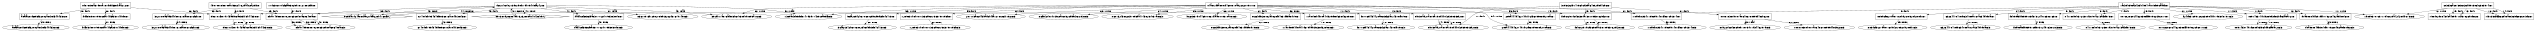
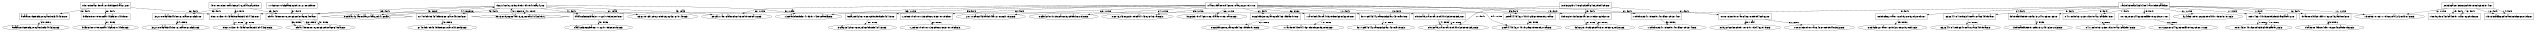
  digraph {
    engine=neato
    fixedsize=false
    fontsize=10
    nodesep=0.3
    rankdir=TB
    ranksep=0
    splines=true
    node [node_type=Process shape=box]
    "'1acb9b59ea3435b4e947a075f09caabf_P'"
    "'0e9145374d1fc889b3fecf7fb6fa9a72_P'"
    "'f8b9ea5fde5991c9f573124b1638c165_P'"
    "'95c101f307d743a5bc8ae35f15b44338_P'"
    "'0411e8b0b372c501b3197a213af3f975_P'"
    "'6326447e41ef06340eea167ac34bbd8a_P'"
    "'1b8993707c57179bc619a4242edf7c75_F3'" [node_type=file shape=ellipse]
    "'007ce2860c446283e8ffb979c2cb6017_P'"
    "'f24d551c9972e2c38904fd77d83d8197_F3'" [node_type=file shape=ellipse]
    "'d0a9e884dfc91bfb7752c8452a9f80d6_P'"
    "'885dcf5c27dae7160bd2c7e520b20ef1_P'"
    "'0e9145374d1fc889b3fecf7fb6fa9a72_F3'" [node_type=File shape=ellipse]
    "'f8b9ea5fde5991c9f573124b1638c165_F3'" [node_type=File shape=ellipse]
    "'95c101f307d743a5bc8ae35f15b44338_F3'" [node_type=File shape=ellipse]
    "'0411e8b0b372c501b3197a213af3f975_F3'" [node_type=File shape=ellipse]
    "'6326447e41ef06340eea167ac34bbd8a_F3'" [node_type=File shape=ellipse]
    "'007ce2860c446283e8ffb979c2cb6017_F3'" [node_type=File shape=ellipse]
    "'d0a9e884dfc91bfb7752c8452a9f80d6_F3'" [node_type=File shape=ellipse]
    "'885dcf5c27dae7160bd2c7e520b20ef1_F3'" [node_type=File shape=ellipse]
    "'c03536ace73e3cc3cbb915e6b2383974_P'"
    "'758d02d8843d8a4e9d71ca57e26d0fe6_P'"
    "'7fe1356aff3669b8ae0369f6e66073fc_P'"
    "'0de7ec98a37de0a1e7f0bf63ef1aa212_P'"
    "'aeaface7f6e93f32082a8cbef34b433c_P'"
    "'f7ff8515007998c8fa74f6a35014f0f0_P'"
    "'aeaface7f6e93f32082a8cbef34b433c_F3'" [node_type=File shape=ellipse]
    "'f7ff8515007998c8fa74f6a35014f0f0_F3'" [node_type=File shape=ellipse]
    "'49070e1e5e70ea1536c4762ba468a29f_P'"
    "'3c2187ea3ab3f4d8e1618fa8061cf6f1_P'"
    "'ef0a7495e8887e2e063ced80a6e640ea_P'"
    "'3c2187ea3ab3f4d8e1618fa8061cf6f1_F3'" [node_type=File shape=ellipse]
    "'ef0a7495e8887e2e063ced80a6e640ea_F3'" [node_type=File shape=ellipse]
    "'17dc30c07dcf6fa93825d1e1218ec9fd_P'"
    "'dc611bcd0213d61bef17db75475fa242_P'"
    "'997380d286ee4ad73232e89a040438bb_S'" [node_type=Socket shape=diamond]
    "'9c9fda1d24a88caac21afa22eb4168ff_S'" [node_type=Socket shape=diamond]
    "'6740def7954549f5056816a1e4f13ed3_P'"
    "'daf4cef3e36f9a83777c2d77953e30de_P'"
    "'39cdb11a876af983b67b389bd0895a1c_F3'" [node_type=file shape=ellipse]
    "'1389acbf05f8f8147d3d77439cea99ff_F3'" [node_type=file shape=ellipse]
    "'83610913f72502785bc52c2d3167b149_F3'" [node_type=file shape=ellipse]
    "'6740def7954549f5056816a1e4f13ed3_F3'" [node_type=File shape=ellipse]
    "'daf4cef3e36f9a83777c2d77953e30de_F3'" [node_type=File shape=ellipse]
    "'04a8c1fdae0e1f4680810ab226207517_P'"
    "'2e9a444d46274d1f72f56099e8eb27ea_F3'" [node_type=File shape=ellipse]
    "'2e9a444d46274d1f72f56099e8eb27ea_P'"
    "'18d9f169341195c9b1481ffec7cbc574_P'"
    "'5cfa2c542b67068025b6d9fc5f84c413_P'"
    "'12e9831b8b7871336d9cc7565790193f_P'"
    "'207103ae2d43badcb4fa7278c86f1152_F3'" [node_type=file shape=ellipse]
    "'86fbd2d01d1cb68a0c852cb5acb6c193_F3'" [node_type=file shape=ellipse]
    "'060132438626b7093ba4743e257b37ae_F3'" [node_type=file shape=ellipse]
    "'b66c557b0446570e61f4aa007e510a0e_F3'" [node_type=file shape=ellipse]
    "'ecc6bfdc3e082abe2efb4e31fd5a8d19_P'"
    "'11a0deeb4f00a47f679feed638d32898_P'"
    "'f87769f454420a9cc5f23ac1437efb19_P'"
    "'eb030ab27a809a198d4f7d2939e5c5b2_P'"
    "'f8bc0291dcd365eda138109537629f20_P'"
    "'18d9f169341195c9b1481ffec7cbc574_F3'" [node_type=File shape=ellipse]
    "'5cfa2c542b67068025b6d9fc5f84c413_F3'" [node_type=File shape=ellipse]
    "'12e9831b8b7871336d9cc7565790193f_F3'" [node_type=File shape=ellipse]
    "'ecc6bfdc3e082abe2efb4e31fd5a8d19_F3'" [node_type=File shape=ellipse]
-   "'11a0deeb4f00a47f679feed638d32898_F3'" [node_type=File shape=ellipse label="'11a0deeb4f00a47f679badcb638d32898_F3'"]
+   "'11a0deeb4f00a47f679feed638d32898_F3'" [node_type=File shape=ellipse]
    "'f87769f454420a9cc5f23ac1437efb19_F3'" [node_type=File shape=ellipse]
    "'eb030ab27a809a198d4f7d2939e5c5b2_F3'" [node_type=File shape=ellipse]
    "'f8bc0291dcd365eda138109537629f20_F3'" [node_type=File shape=ellipse]
    "'3193c32f914756bcd3da64e92b5d4cb6_P'"
    "'00081e380b007a06486788999f48cb62_P'"
    "'00081e380b007a06486788999f48cb62_F3'" [node_type=File shape=ellipse]
    "'80b22dccd3e6ded11e75d11d3446297d_F3'" [node_type=file shape=ellipse]
    "'1acb9b59ea3435b4e947a075f09caabf_P'" -> "'0e9145374d1fc889b3fecf7fb6fa9a72_P'" [label="1: fork"]
    "'1acb9b59ea3435b4e947a075f09caabf_P'" -> "'0e9145374d1fc889b3fecf7fb6fa9a72_P'" [label="17: fork"]
    "'1acb9b59ea3435b4e947a075f09caabf_P'" -> "'f8b9ea5fde5991c9f573124b1638c165_P'" [label="3: fork"]
    "'1acb9b59ea3435b4e947a075f09caabf_P'" -> "'95c101f307d743a5bc8ae35f15b44338_P'" [label="5: fork"]
    "'1acb9b59ea3435b4e947a075f09caabf_P'" -> "'0411e8b0b372c501b3197a213af3f975_P'" [label="7: fork"]
    "'1acb9b59ea3435b4e947a075f09caabf_P'" -> "'6326447e41ef06340eea167ac34bbd8a_P'" [label="9: fork"]
    "'1acb9b59ea3435b4e947a075f09caabf_P'" -> "'1b8993707c57179bc619a4242edf7c75_F3'" [label="11: write"]
    "'1acb9b59ea3435b4e947a075f09caabf_P'" -> "'007ce2860c446283e8ffb979c2cb6017_P'" [label="19: fork"]
    "'1acb9b59ea3435b4e947a075f09caabf_P'" -> "'f24d551c9972e2c38904fd77d83d8197_F3'" [label="21: write"]
    "'1acb9b59ea3435b4e947a075f09caabf_P'" -> "'d0a9e884dfc91bfb7752c8452a9f80d6_P'" [label="22: fork"]
    "'1acb9b59ea3435b4e947a075f09caabf_P'" -> "'885dcf5c27dae7160bd2c7e520b20ef1_P'" [label="24: fork"]
    "'0e9145374d1fc889b3fecf7fb6fa9a72_P'" -> "'0e9145374d1fc889b3fecf7fb6fa9a72_F3'" [label="2: exec"]
    "'0e9145374d1fc889b3fecf7fb6fa9a72_P'" -> "'0e9145374d1fc889b3fecf7fb6fa9a72_F3'" [label="18: exec"]
    "'f8b9ea5fde5991c9f573124b1638c165_P'" -> "'f8b9ea5fde5991c9f573124b1638c165_F3'" [label="4: exec"]
    "'95c101f307d743a5bc8ae35f15b44338_P'" -> "'95c101f307d743a5bc8ae35f15b44338_F3'" [label="6: exec"]
    "'95c101f307d743a5bc8ae35f15b44338_P'" -> "'95c101f307d743a5bc8ae35f15b44338_F3'" [label="27: exec"]
    "'0411e8b0b372c501b3197a213af3f975_P'" -> "'0411e8b0b372c501b3197a213af3f975_F3'" [label="8: exec"]
    "'6326447e41ef06340eea167ac34bbd8a_P'" -> "'6326447e41ef06340eea167ac34bbd8a_F3'" [label="10: exec"]
    "'007ce2860c446283e8ffb979c2cb6017_P'" -> "'007ce2860c446283e8ffb979c2cb6017_F3'" [label="20: exec"]
    "'d0a9e884dfc91bfb7752c8452a9f80d6_P'" -> "'d0a9e884dfc91bfb7752c8452a9f80d6_F3'" [label="23: exec"]
    "'885dcf5c27dae7160bd2c7e520b20ef1_P'" -> "'885dcf5c27dae7160bd2c7e520b20ef1_F3'" [label="25: exec"]
    "'c03536ace73e3cc3cbb915e6b2383974_P'" -> "'1b8993707c57179bc619a4242edf7c75_F3'" [label="12: write"]
    "'c03536ace73e3cc3cbb915e6b2383974_P'" -> "'758d02d8843d8a4e9d71ca57e26d0fe6_P'" [label="13: fork"]
    "'c03536ace73e3cc3cbb915e6b2383974_P'" -> "'758d02d8843d8a4e9d71ca57e26d0fe6_P'" [label="15: fork"]
    "'c03536ace73e3cc3cbb915e6b2383974_P'" -> "'7fe1356aff3669b8ae0369f6e66073fc_P'" [label="14: fork"]
    "'c03536ace73e3cc3cbb915e6b2383974_P'" -> "'7fe1356aff3669b8ae0369f6e66073fc_P'" [label="16: fork"]
    "'0de7ec98a37de0a1e7f0bf63ef1aa212_P'" -> "'95c101f307d743a5bc8ae35f15b44338_P'" [label="26: fork"]
    "'0de7ec98a37de0a1e7f0bf63ef1aa212_P'" -> "'aeaface7f6e93f32082a8cbef34b433c_P'" [label="28: fork"]
    "'0de7ec98a37de0a1e7f0bf63ef1aa212_P'" -> "'f7ff8515007998c8fa74f6a35014f0f0_P'" [label="30: fork"]
    "'aeaface7f6e93f32082a8cbef34b433c_P'" -> "'aeaface7f6e93f32082a8cbef34b433c_F3'" [label="29: exec"]
    "'f7ff8515007998c8fa74f6a35014f0f0_P'" -> "'f7ff8515007998c8fa74f6a35014f0f0_F3'" [label="31: exec"]
    "'49070e1e5e70ea1536c4762ba468a29f_P'" -> "'95c101f307d743a5bc8ae35f15b44338_P'" [label="32: fork"]
    "'49070e1e5e70ea1536c4762ba468a29f_P'" -> "'3c2187ea3ab3f4d8e1618fa8061cf6f1_P'" [label="33: fork"]
    "'49070e1e5e70ea1536c4762ba468a29f_P'" -> "'ef0a7495e8887e2e063ced80a6e640ea_P'" [label="35: fork"]
    "'3c2187ea3ab3f4d8e1618fa8061cf6f1_P'" -> "'3c2187ea3ab3f4d8e1618fa8061cf6f1_F3'" [label="34: exec"]
    "'ef0a7495e8887e2e063ced80a6e640ea_P'" -> "'ef0a7495e8887e2e063ced80a6e640ea_F3'" [label="36: exec"]
    "'ef0a7495e8887e2e063ced80a6e640ea_P'" -> "'ef0a7495e8887e2e063ced80a6e640ea_F3'" [label="38: exec"]
    "'ef0a7495e8887e2e063ced80a6e640ea_P'" -> "'ef0a7495e8887e2e063ced80a6e640ea_F3'" [label="40: exec"]
    "'17dc30c07dcf6fa93825d1e1218ec9fd_P'" -> "'ef0a7495e8887e2e063ced80a6e640ea_P'" [label="37: fork"]
    "'dc611bcd0213d61bef17db75475fa242_P'" -> "'ef0a7495e8887e2e063ced80a6e640ea_P'" [label="39: fork"]
    "'dc611bcd0213d61bef17db75475fa242_P'" -> "'997380d286ee4ad73232e89a040438bb_S'" [label="41: send"]
    "'dc611bcd0213d61bef17db75475fa242_P'" -> "'9c9fda1d24a88caac21afa22eb4168ff_S'" [label="43: send"]
    "'dc611bcd0213d61bef17db75475fa242_P'" -> "'6740def7954549f5056816a1e4f13ed3_P'" [label="45: fork"]
    "'dc611bcd0213d61bef17db75475fa242_P'" -> "'daf4cef3e36f9a83777c2d77953e30de_P'" [label="47: fork"]
    "'dc611bcd0213d61bef17db75475fa242_P'" -> "'39cdb11a876af983b67b389bd0895a1c_F3'" [label="49: read"]
    "'dc611bcd0213d61bef17db75475fa242_P'" -> "'1389acbf05f8f8147d3d77439cea99ff_F3'" [label="50: read"]
    "'dc611bcd0213d61bef17db75475fa242_P'" -> "'83610913f72502785bc52c2d3167b149_F3'" [label="51: read"]
    "'997380d286ee4ad73232e89a040438bb_S'" -> "'dc611bcd0213d61bef17db75475fa242_P'" [label="42: receive"]
    "'9c9fda1d24a88caac21afa22eb4168ff_S'" -> "'dc611bcd0213d61bef17db75475fa242_P'" [label="44: receive"]
    "'6740def7954549f5056816a1e4f13ed3_P'" -> "'6740def7954549f5056816a1e4f13ed3_F3'" [label="46: exec"]
    "'daf4cef3e36f9a83777c2d77953e30de_P'" -> "'daf4cef3e36f9a83777c2d77953e30de_F3'" [label="48: exec"]
    "'04a8c1fdae0e1f4680810ab226207517_P'" -> "'39cdb11a876af983b67b389bd0895a1c_F3'" [label="52: write"]
    "'04a8c1fdae0e1f4680810ab226207517_P'" -> "'1389acbf05f8f8147d3d77439cea99ff_F3'" [label="53: write"]
    "'04a8c1fdae0e1f4680810ab226207517_P'" -> "'2e9a444d46274d1f72f56099e8eb27ea_F3'" [label="54: write"]
    "'04a8c1fdae0e1f4680810ab226207517_P'" -> "'2e9a444d46274d1f72f56099e8eb27ea_P'" [label="55: fork"]
    "'04a8c1fdae0e1f4680810ab226207517_P'" -> "'18d9f169341195c9b1481ffec7cbc574_P'" [label="57: fork"]
    "'04a8c1fdae0e1f4680810ab226207517_P'" -> "'5cfa2c542b67068025b6d9fc5f84c413_P'" [label="59: fork"]
    "'04a8c1fdae0e1f4680810ab226207517_P'" -> "'12e9831b8b7871336d9cc7565790193f_P'" [label="61: fork"]
    "'04a8c1fdae0e1f4680810ab226207517_P'" -> "'207103ae2d43badcb4fa7278c86f1152_F3'" [label="63: write"]
    "'04a8c1fdae0e1f4680810ab226207517_P'" -> "'86fbd2d01d1cb68a0c852cb5acb6c193_F3'" [label="64: write"]
    "'04a8c1fdae0e1f4680810ab226207517_P'" -> "'060132438626b7093ba4743e257b37ae_F3'" [label="65: write"]
    "'04a8c1fdae0e1f4680810ab226207517_P'" -> "'b66c557b0446570e61f4aa007e510a0e_F3'" [label="66: write"]
    "'04a8c1fdae0e1f4680810ab226207517_P'" -> "'ecc6bfdc3e082abe2efb4e31fd5a8d19_P'" [label="67: fork"]
    "'04a8c1fdae0e1f4680810ab226207517_P'" -> "'11a0deeb4f00a47f679feed638d32898_P'" [label="56: exec"]
    "'04a8c1fdae0e1f4680810ab226207517_P'" -> "'f87769f454420a9cc5f23ac1437efb19_P'" [label="71: fork"]
    "'04a8c1fdae0e1f4680810ab226207517_P'" -> "'eb030ab27a809a198d4f7d2939e5c5b2_P'" [label="73: fork"]
    "'04a8c1fdae0e1f4680810ab226207517_P'" -> "'f8bc0291dcd365eda138109537629f20_P'" [label="75: fork"]
    "'2e9a444d46274d1f72f56099e8eb27ea_P'" -> "'2e9a444d46274d1f72f56099e8eb27ea_F3'" [label="56: exec"]
    "'18d9f169341195c9b1481ffec7cbc574_P'" -> "'18d9f169341195c9b1481ffec7cbc574_F3'" [label="58: exec"]
    "'5cfa2c542b67068025b6d9fc5f84c413_P'" -> "'5cfa2c542b67068025b6d9fc5f84c413_F3'" [label="60: exec"]
    "'12e9831b8b7871336d9cc7565790193f_P'" -> "'12e9831b8b7871336d9cc7565790193f_F3'" [label="62: exec"]
    "'ecc6bfdc3e082abe2efb4e31fd5a8d19_P'" -> "'ecc6bfdc3e082abe2efb4e31fd5a8d19_F3'" [label="61: exec"]
    "'11a0deeb4f00a47f679feed638d32898_P'" -> "'11a0deeb4f00a47f679feed638d32898_F3'" [label="70: exec"]
    "'f87769f454420a9cc5f23ac1437efb19_P'" -> "'f87769f454420a9cc5f23ac1437efb19_F3'" [label="72: exec"]
    "'eb030ab27a809a198d4f7d2939e5c5b2_P'" -> "'eb030ab27a809a198d4f7d2939e5c5b2_F3'" [label="74: exec"]
    "'eb030ab27a809a198d4f7d2939e5c5b2_P'" -> "'eb030ab27a809a198d4f7d2939e5c5b2_F3'" [label="78: exec"]
    "'f8bc0291dcd365eda138109537629f20_P'" -> "'f8bc0291dcd365eda138109537629f20_F3'" [label="76: exec"]
    "'f8bc0291dcd365eda138109537629f20_P'" -> "'f8bc0291dcd365eda138109537629f20_F3'" [label="80: exec"]
    "'3193c32f914756bcd3da64e92b5d4cb6_P'" -> "'f8bc0291dcd365eda138109537629f20_P'" [label="79: fork"]
    "'3193c32f914756bcd3da64e92b5d4cb6_P'" -> "'eb030ab27a809a198d4f7d2939e5c5b2_F3'" [label="77: fork"]
    "'3193c32f914756bcd3da64e92b5d4cb6_P'" -> "'00081e380b007a06486788999f48cb62_P'" [label="81: fork"]
    "'00081e380b007a06486788999f48cb62_P'" -> "'00081e380b007a06486788999f48cb62_F3'" [label="82: exec"]
    "'00081e380b007a06486788999f48cb62_P'" -> "'80b22dccd3e6ded11e75d11d3446297d_F3'" [label="83: read"]
  }
